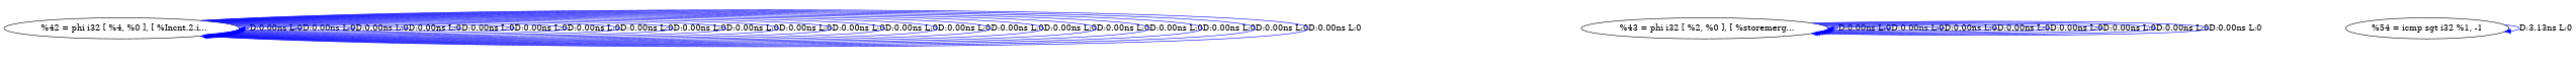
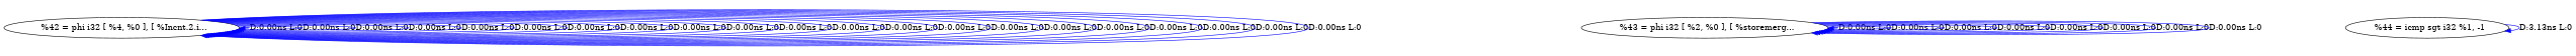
  digraph {
    edge [color=blue]
    n1 [label="  %42 = phi i32 [ %4, %0 ], [ %Incnt.2.i..."]
    n2 [label="  %43 = phi i32 [ %2, %0 ], [ %storemerg..."]
-   n3 [label="%54 = icmp sgt i32 %1, -1"]
+   n3 [label="  %44 = icmp sgt i32 %1, -1"]
    n1 -> n1 [label="D:0.00ns L:0"]
    n1 -> n1 [label="D:0.00ns L:0"]
    n1 -> n1 [label="D:0.00ns L:0"]
    n1 -> n1 [label="D:0.00ns L:0"]
    n1 -> n1 [label="D:0.00ns L:0"]
    n1 -> n1 [label="D:0.00ns L:0"]
    n1 -> n1 [label="D:0.00ns L:0"]
    n1 -> n1 [label="D:0.00ns L:0"]
    n1 -> n1 [label="D:0.00ns L:0"]
    n1 -> n1 [label="D:0.00ns L:0"]
    n1 -> n1 [label="D:0.00ns L:0"]
    n1 -> n1 [label="D:0.00ns L:0"]
    n1 -> n1 [label="D:0.00ns L:0"]
    n1 -> n1 [label="D:0.00ns L:0"]
    n1 -> n1 [label="D:0.00ns L:0"]
    n1 -> n1 [label="D:0.00ns L:0"]
    n1 -> n1 [label="D:0.00ns L:0"]
    n1 -> n1 [label="D:0.00ns L:0"]
    n1 -> n1 [label="D:0.00ns L:0"]
    n1 -> n1 [label="D:0.00ns L:0"]
    n1 -> n1 [label="D:0.00ns L:0"]
    n2 -> n2 [label="D:0.00ns L:0"]
    n2 -> n2 [label="D:0.00ns L:0"]
    n2 -> n2 [label="D:0.00ns L:0"]
    n2 -> n2 [label="D:0.00ns L:0"]
    n2 -> n2 [label="D:0.00ns L:0"]
    n2 -> n2 [label="D:0.00ns L:0"]
    n2 -> n2 [label="D:0.00ns L:0"]
    n2 -> n2 [label="D:0.00ns L:0"]
    n3 -> n3 [label="D:3.13ns L:0"]
  }
